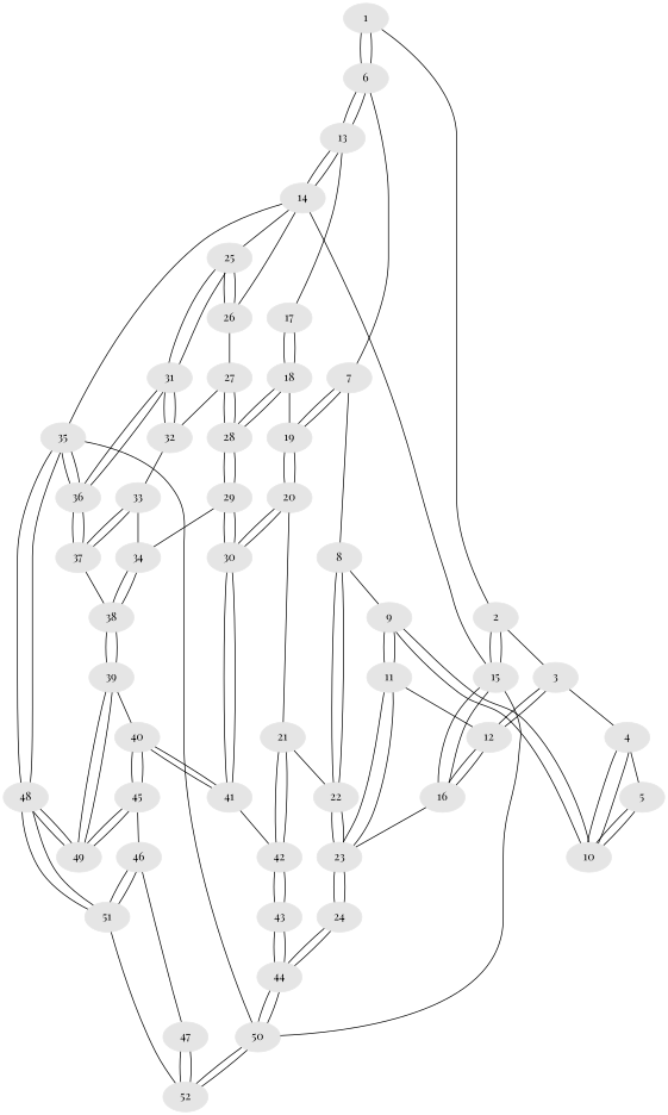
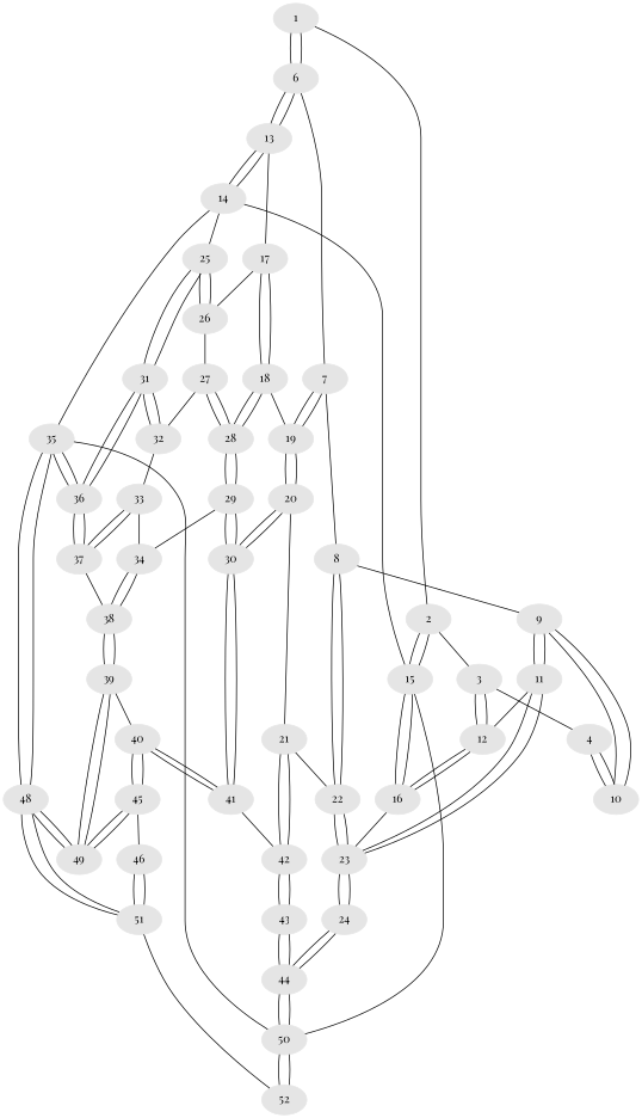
  graph {
    fontname="Playfair Display"
    node [color=gray90 fontname="Playfair Display" style=filled]
    edge [fontname="Playfair Display"]
    1
    2
    6
    3
    15
    7
    13
    4
    12
    16
    50
-   5
    10
    8
    19
    14
    17
    9
    22
    20
    11
    23
    24
    25
    35
    18
    26
    31
    36
    48
    52
    44
    28
    27
    29
    21
    30
    42
    41
    43
    32
    33
    34
    38
    37
    39
    49
    51
    40
    45
    46
-   47
    1 -- 2
    1 -- 6
    1 -- 6
    2 -- 3
    2 -- 15
    2 -- 15
    6 -- 7
    6 -- 13
    6 -- 13
    3 -- 4
    3 -- 12
    3 -- 12
    15 -- 16
    15 -- 16
    15 -- 50
    7 -- 8
    7 -- 19
    7 -- 19
    13 -- 14
    13 -- 14
    13 -- 17
-   4 -- 5
    4 -- 10
    4 -- 10
    12 -- 16
    12 -- 16
    16 -- 23
    50 -- 52
    50 -- 52
-   5 -- 10
-   5 -- 10
    8 -- 9
    8 -- 22
    8 -- 22
    19 -- 20
    19 -- 20
    14 -- 15
    14 -- 25
    14 -- 35
    17 -- 18
    17 -- 18
-   14 -- 26
+   17 -- 26
    9 -- 10
    9 -- 10
    9 -- 11
    9 -- 11
    22 -- 23
    22 -- 23
    20 -- 21
    20 -- 30
    20 -- 30
    11 -- 12
    11 -- 23
    11 -- 23
    23 -- 24
    23 -- 24
    24 -- 44
    24 -- 44
    25 -- 26
    25 -- 26
    25 -- 31
    25 -- 31
    35 -- 50
    35 -- 36
    35 -- 36
    35 -- 48
    35 -- 48
    18 -- 19
    18 -- 28
    18 -- 28
    26 -- 27
    31 -- 36
    31 -- 36
    31 -- 32
    31 -- 32
    36 -- 37
    36 -- 37
    48 -- 49
    48 -- 49
    48 -- 51
    48 -- 51
    44 -- 50
    44 -- 50
    28 -- 29
    28 -- 29
    27 -- 28
    27 -- 28
    27 -- 32
    29 -- 30
    29 -- 30
    29 -- 34
    21 -- 22
    21 -- 42
    21 -- 42
    30 -- 41
    30 -- 41
    42 -- 43
    42 -- 43
    41 -- 42
    43 -- 44
    43 -- 44
    32 -- 33
    33 -- 34
    33 -- 37
    33 -- 37
    34 -- 38
    34 -- 38
    38 -- 39
    38 -- 39
    37 -- 38
    39 -- 49
    39 -- 49
    39 -- 40
    51 -- 52
    40 -- 41
    40 -- 41
    40 -- 45
    40 -- 45
    45 -- 49
    45 -- 49
    45 -- 46
    46 -- 51
    46 -- 51
-   46 -- 47
-   47 -- 52
-   47 -- 52
  }
